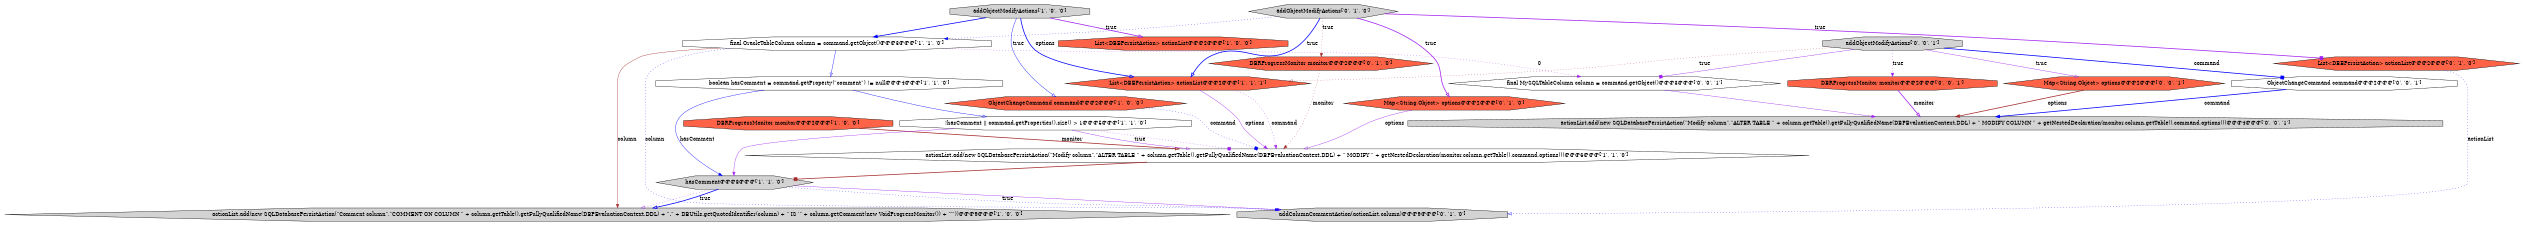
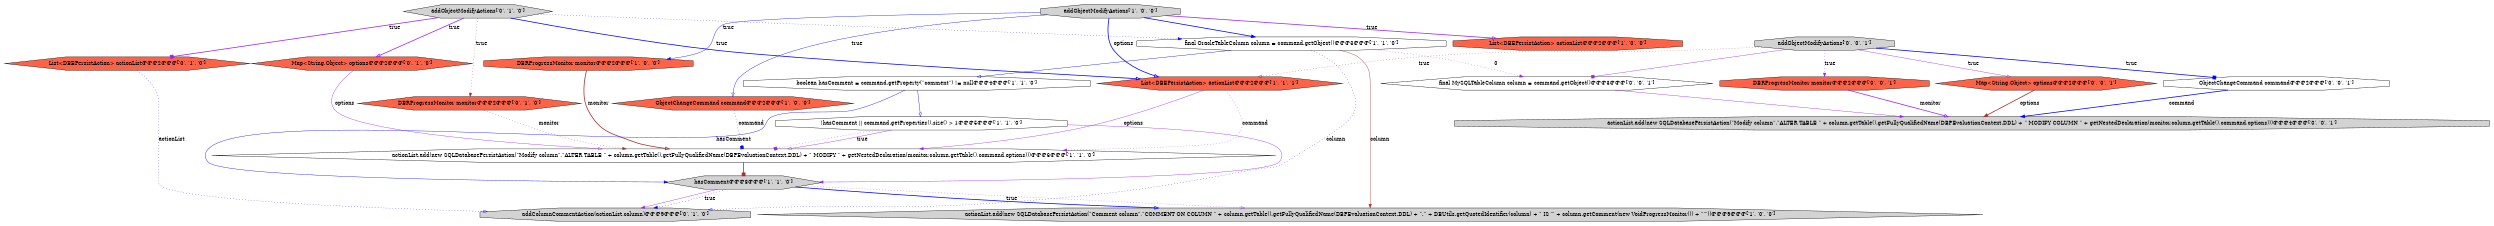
  digraph {
    node [fillcolor=tomato shape=hexagon style=filled]
    edge [arrowhead=onormal color=purple style=solid]
    n1 [label="List<DBEPersistAction> actionList@@@2@@@['0', '1', '0']"]
    n2 [fillcolor=lightgray label="addColumnCommentAction(actionList,column)@@@9@@@['0', '1', '0']" shape=octagon]
    n3 [fillcolor=white label="ObjectChangeCommand command@@@2@@@['0', '0', '1']" shape=octagon]
    n4 [fillcolor=lightgray label="actionList.add(new SQLDatabasePersistAction(\"Modify column\",\"ALTER TABLE \" + column.getTable().getFullyQualifiedName(DBPEvaluationContext.DDL) + \" MODIFY COLUMN \" + getNestedDeclaration(monitor,column.getTable(),command,options)))@@@4@@@['0', '0', '1']" shape=octagon]
    n5 [fillcolor=white label="actionList.add(new SQLDatabasePersistAction(\"Modify column\",\"ALTER TABLE \" + column.getTable().getFullyQualifiedName(DBPEvaluationContext.DDL) + \" MODIFY \" + getNestedDeclaration(monitor,column.getTable(),command,options)))@@@6@@@['1', '1', '0']"]
    n6 [fillcolor=lightgray label="hasComment@@@8@@@['1', '1', '0']"]
    n7 [fillcolor=lightgray label="actionList.add(new SQLDatabasePersistAction(\"Comment column\",\"COMMENT ON COLUMN \" + column.getTable().getFullyQualifiedName(DBPEvaluationContext.DDL) + \".\" + DBUtils.getQuotedIdentifier(column) + \" IS '\" + column.getComment(new VoidProgressMonitor()) + \"'\"))@@@9@@@['1', '0', '0']"]
    n8 [fillcolor=lightgray label="addObjectModifyActions['1', '0', '0']" shape=octagon]
    n9 [label="List<DBEPersistAction> actionList@@@2@@@['1', '1', '1']"]
    n10 [label="List<DBEPersistAction> actionList@@@2@@@['1', '0', '0']" shape=octagon]
    n11 [label="ObjectChangeCommand command@@@2@@@['1', '0', '0']"]
    n12 [fillcolor=white label="final OracleTableColumn column = command.getObject()@@@3@@@['1', '1', '0']" shape=octagon]
    n13 [label="DBRProgressMonitor monitor@@@2@@@['1', '0', '0']" shape=octagon]
    n14 [fillcolor=white label="boolean hasComment = command.getProperty(\"comment\") != null@@@4@@@['1', '1', '0']" shape=octagon]
    n15 [fillcolor=white label="final MySQLTableColumn column = command.getObject()@@@3@@@['0', '0', '1']"]
    n16 [fillcolor=lightgray label="addObjectModifyActions['0', '1', '0']"]
    n17 [label="DBRProgressMonitor monitor@@@2@@@['0', '1', '0']"]
    n18 [label="Map<String,Object> options@@@2@@@['0', '1', '0']"]
    n19 [fillcolor=white label="!hasComment || command.getProperties().size() > 1@@@5@@@['1', '1', '0']" shape=octagon]
    n20 [fillcolor=lightgray label="addObjectModifyActions['0', '0', '1']" shape=octagon]
    n21 [label="DBRProgressMonitor monitor@@@2@@@['0', '0', '1']" shape=octagon]
    n22 [label="Map<String,Object> options@@@2@@@['0', '0', '1']"]
    n1 -> n2 [color=blue label=actionList style=dotted]
    n3 -> n4 [arrowhead=normal color=blue label=command style=bold]
    n5 -> n6 [arrowhead=box color=brown style=bold]
    n6 -> n2 [arrowhead=normal]
    n6 -> n2 [arrowhead=normal color=blue label=true style=dotted]
    n6 -> n7 [style=dotted]
    n6 -> n7 [color=blue label=true style=bold]
    n8 -> n9 [color=blue label=options style=bold]
    n8 -> n10 [label=true style=bold]
    n8 -> n11 [color=blue label=true]
    n8 -> n12 [arrowhead=normal color=blue style=bold]
+   n8 -> n13 [arrowhead=normal color=blue label=true]
    n9 -> n5 [arrowhead=normal label=command style=dotted]
    n9 -> n5 [arrowhead=normal label=options]
    n11 -> n5 [arrowhead=box color=blue label=command style=dotted]
    n12 -> n2 [color=blue label=column style=dotted]
    n12 -> n7 [arrowhead=normal color=brown label=column]
    n12 -> n14 [color=blue]
    n12 -> n15 [arrowhead=normal label=0 style=dotted]
    n13 -> n5 [color=brown label=monitor style=bold]
    n14 -> n6 [arrowhead=normal color=blue label=hasComment]
    n14 -> n19 [color=blue]
    n15 -> n4 [arrowhead=normal]
    n16 -> n1 [arrowhead=box label=true style=bold]
    n16 -> n9 [color=blue label=true style=bold]
    n16 -> n12 [arrowhead=normal color=blue style=dotted]
    n16 -> n17 [arrowhead=normal color=brown label=true style=dotted]
    n16 -> n18 [label=true style=bold]
    n17 -> n5 [arrowhead=normal color=brown label=monitor style=dotted]
    n18 -> n5 [label=options]
    n19 -> n5 [arrowhead=box style=dotted]
    n19 -> n5 [label=true]
    n19 -> n6 [arrowhead=normal]
-   n20 -> n3 [arrowhead=box color=blue label=command style=bold]
+   n20 -> n3 [arrowhead=box color=blue label=true style=bold]
    n20 -> n9 [color=brown label=true style=dotted]
    n20 -> n15 [arrowhead=box]
    n20 -> n21 [arrowhead=normal label=true style=dotted]
    n20 -> n22 [label=true]
    n21 -> n4 [label=monitor style=bold]
    n22 -> n4 [arrowhead=normal color=brown label=options style=bold]
  }
